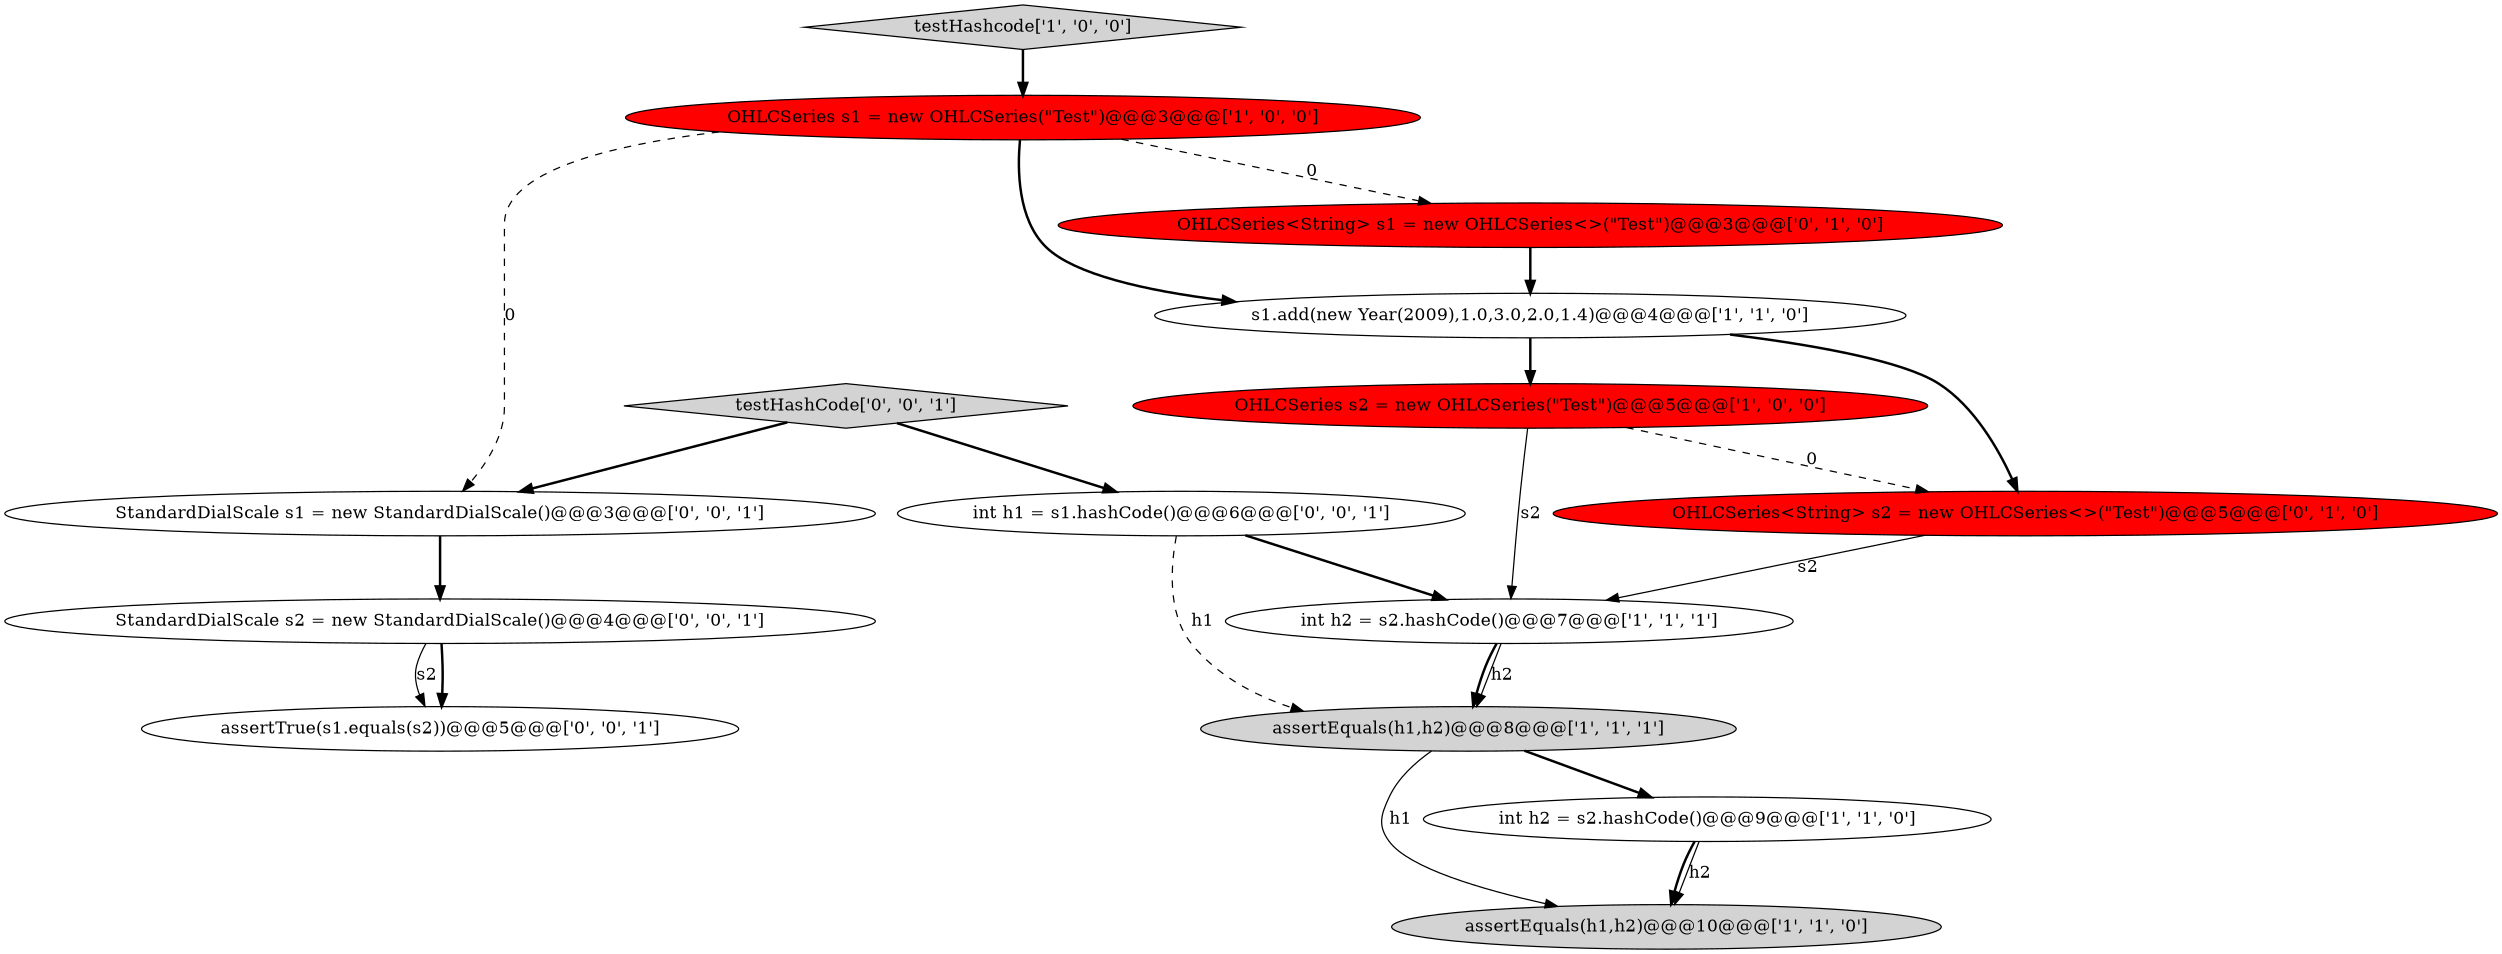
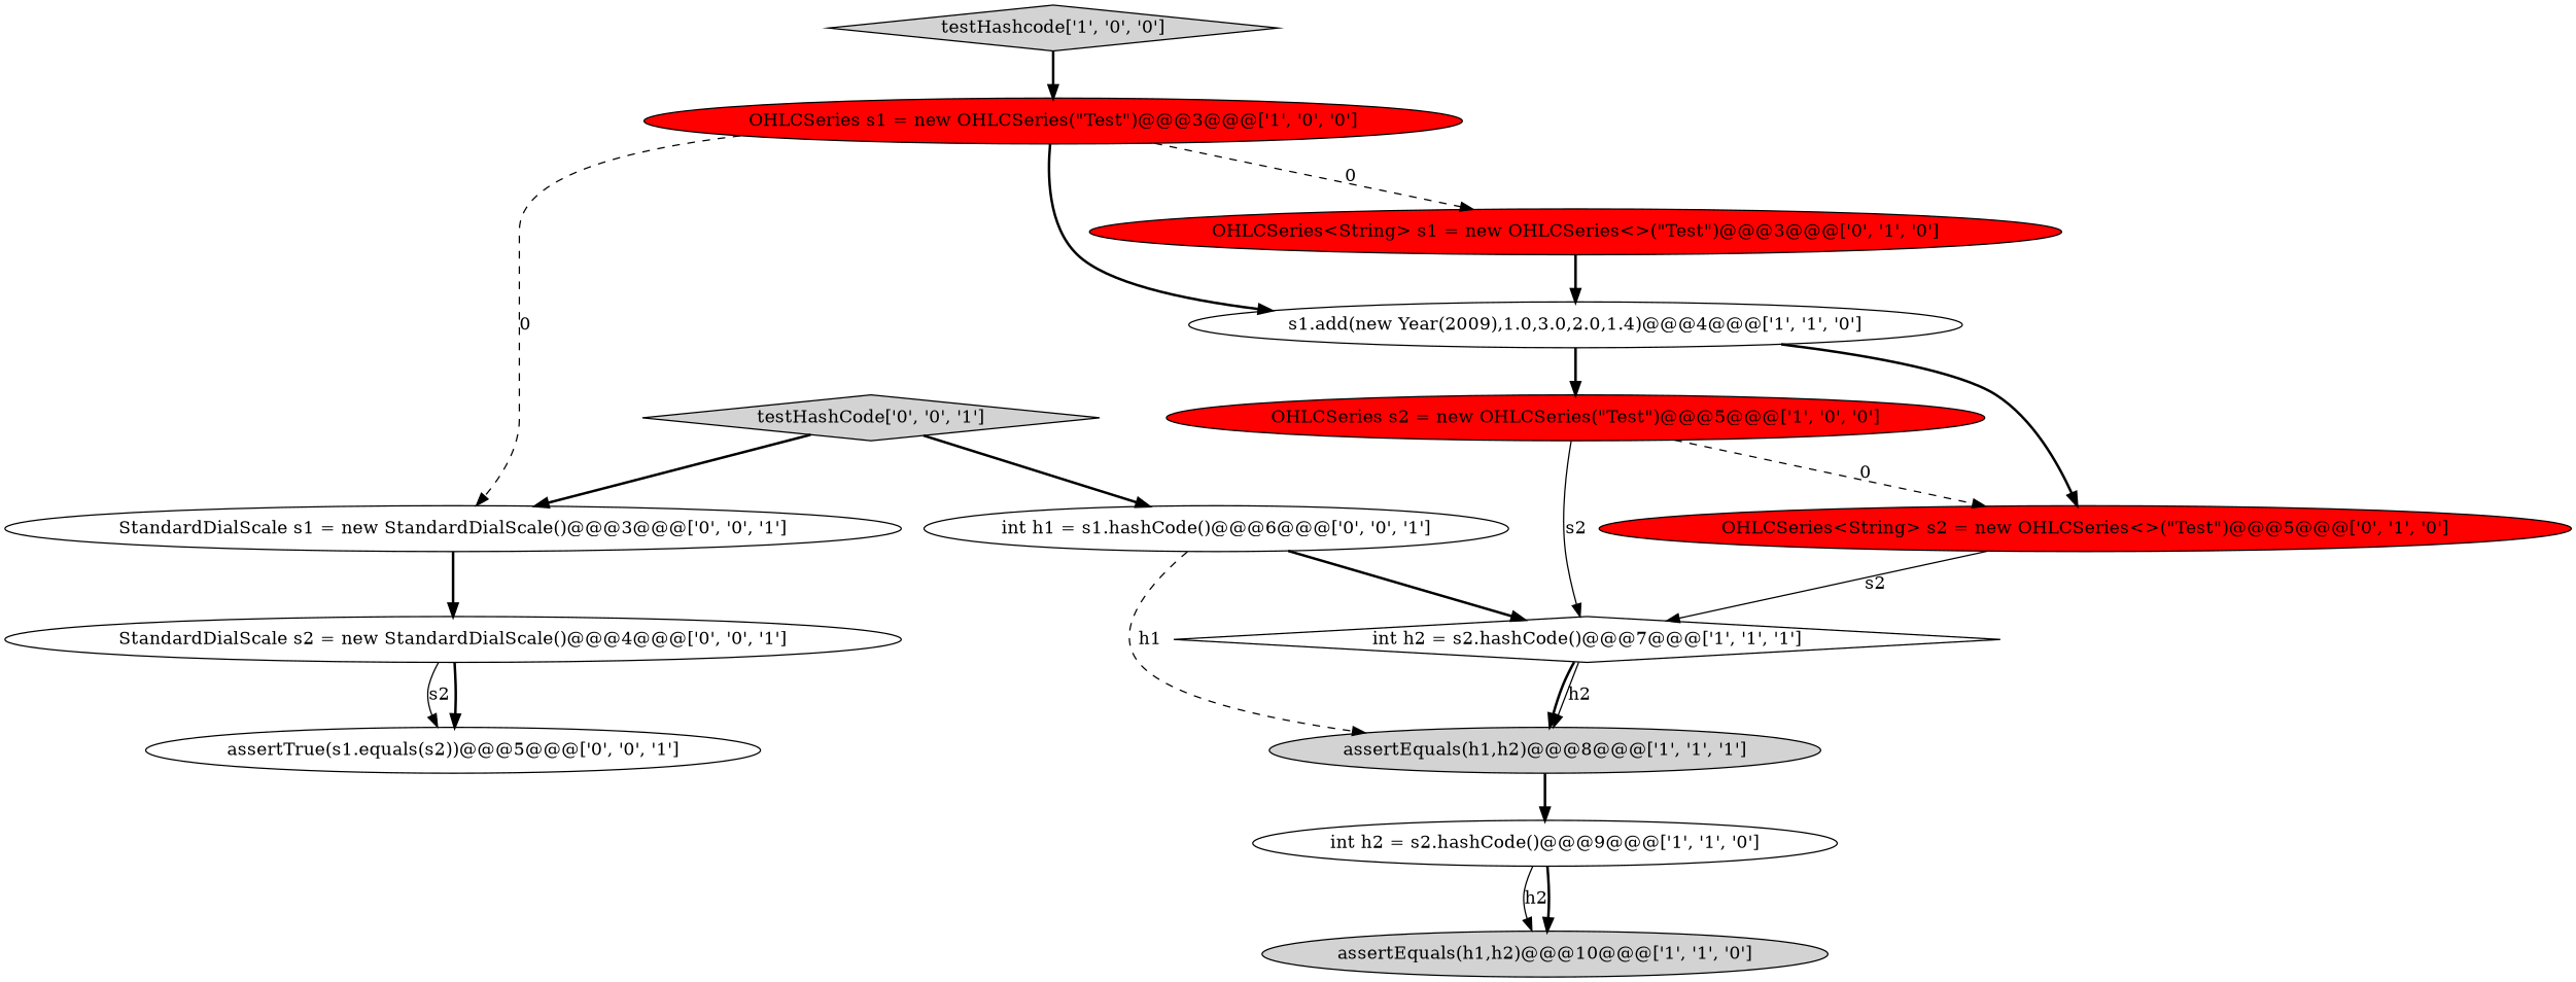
  digraph {
    node [fillcolor=white shape=ellipse style=filled]
    edge [style=bold]
    n1 [label="StandardDialScale s1 = new StandardDialScale()@@@3@@@['0', '0', '1']"]
    n2 [label="StandardDialScale s2 = new StandardDialScale()@@@4@@@['0', '0', '1']"]
    n3 [label="assertTrue(s1.equals(s2))@@@5@@@['0', '0', '1']"]
    n4 [fillcolor=lightgray label="testHashcode['1', '0', '0']" shape=diamond]
    n5 [fillcolor=red label="OHLCSeries s1 = new OHLCSeries(\"Test\")@@@3@@@['1', '0', '0']"]
    n6 [label="s1.add(new Year(2009),1.0,3.0,2.0,1.4)@@@4@@@['1', '1', '0']"]
    n7 [fillcolor=red label="OHLCSeries<String> s1 = new OHLCSeries<>(\"Test\")@@@3@@@['0', '1', '0']"]
    n8 [fillcolor=red label="OHLCSeries<String> s2 = new OHLCSeries<>(\"Test\")@@@5@@@['0', '1', '0']"]
-   n9 [label="int h2 = s2.hashCode()@@@7@@@['1', '1', '1']"]
+   n9 [label="int h2 = s2.hashCode()@@@7@@@['1', '1', '1']" shape=diamond]
    n10 [fillcolor=lightgray label="assertEquals(h1,h2)@@@8@@@['1', '1', '1']"]
    n11 [label="int h1 = s1.hashCode()@@@6@@@['0', '0', '1']"]
    n12 [fillcolor=lightgray label="assertEquals(h1,h2)@@@10@@@['1', '1', '0']"]
    n13 [label="int h2 = s2.hashCode()@@@9@@@['1', '1', '0']"]
    n14 [fillcolor=red label="OHLCSeries s2 = new OHLCSeries(\"Test\")@@@5@@@['1', '0', '0']"]
    n15 [fillcolor=lightgray label="testHashCode['0', '0', '1']" shape=diamond]
    n1 -> n2
    n2 -> n3
    n2 -> n3 [label=s2 style=solid]
    n4 -> n5
    n5 -> n1 [label=0 style=dashed]
    n5 -> n6
    n5 -> n7 [label=0 style=dashed]
    n6 -> n8
    n6 -> n14
    n7 -> n6
    n8 -> n9 [label=s2 style=solid]
    n9 -> n10 [label=h2 style=solid]
    n9 -> n10
-   n10 -> n12 [label=h1 style=solid]
    n10 -> n13
    n11 -> n9
    n11 -> n10 [label=h1 style=dashed]
    n13 -> n12 [label=h2 style=solid]
    n13 -> n12
    n14 -> n8 [label=0 style=dashed]
    n14 -> n9 [label=s2 style=solid]
    n15 -> n1
    n15 -> n11
  }
